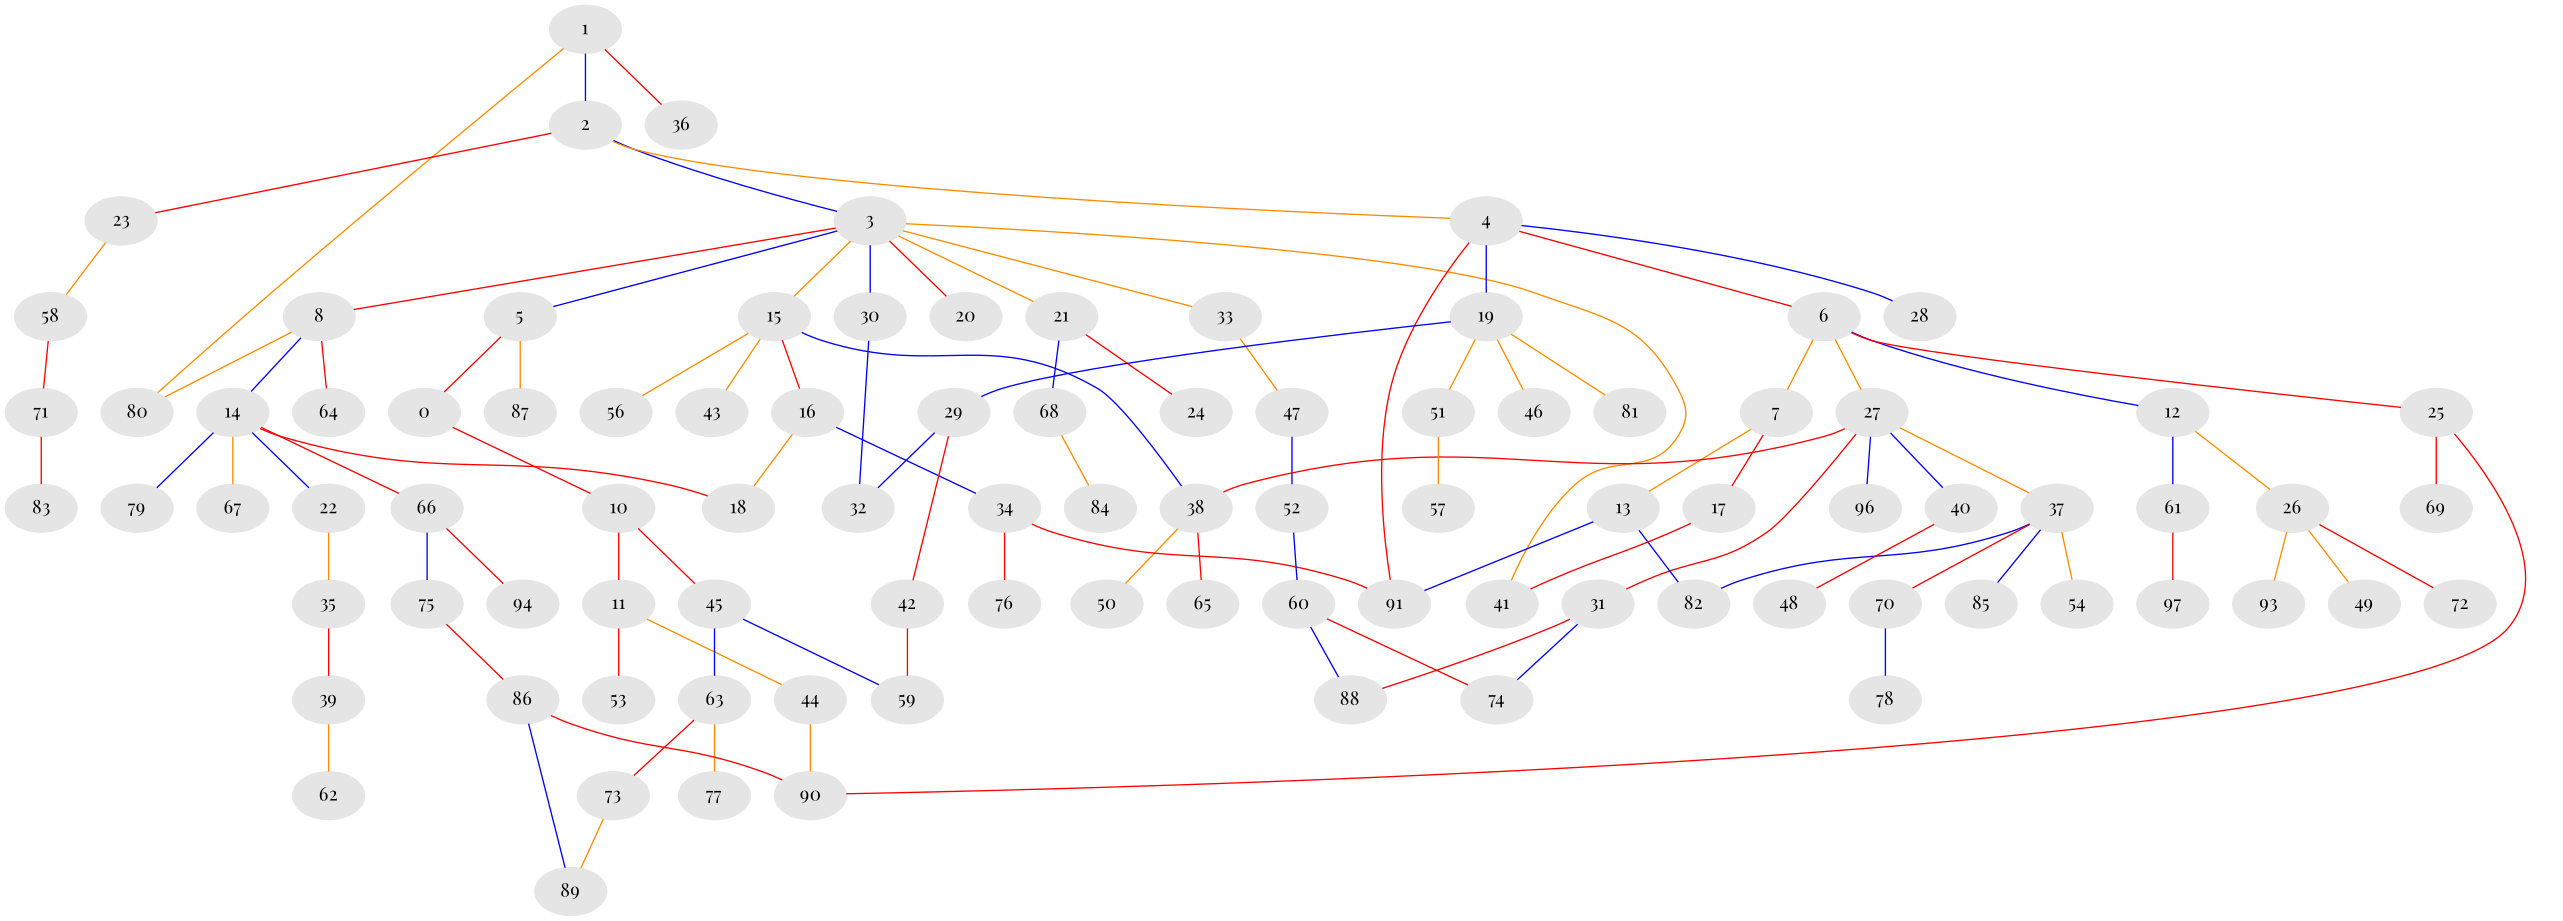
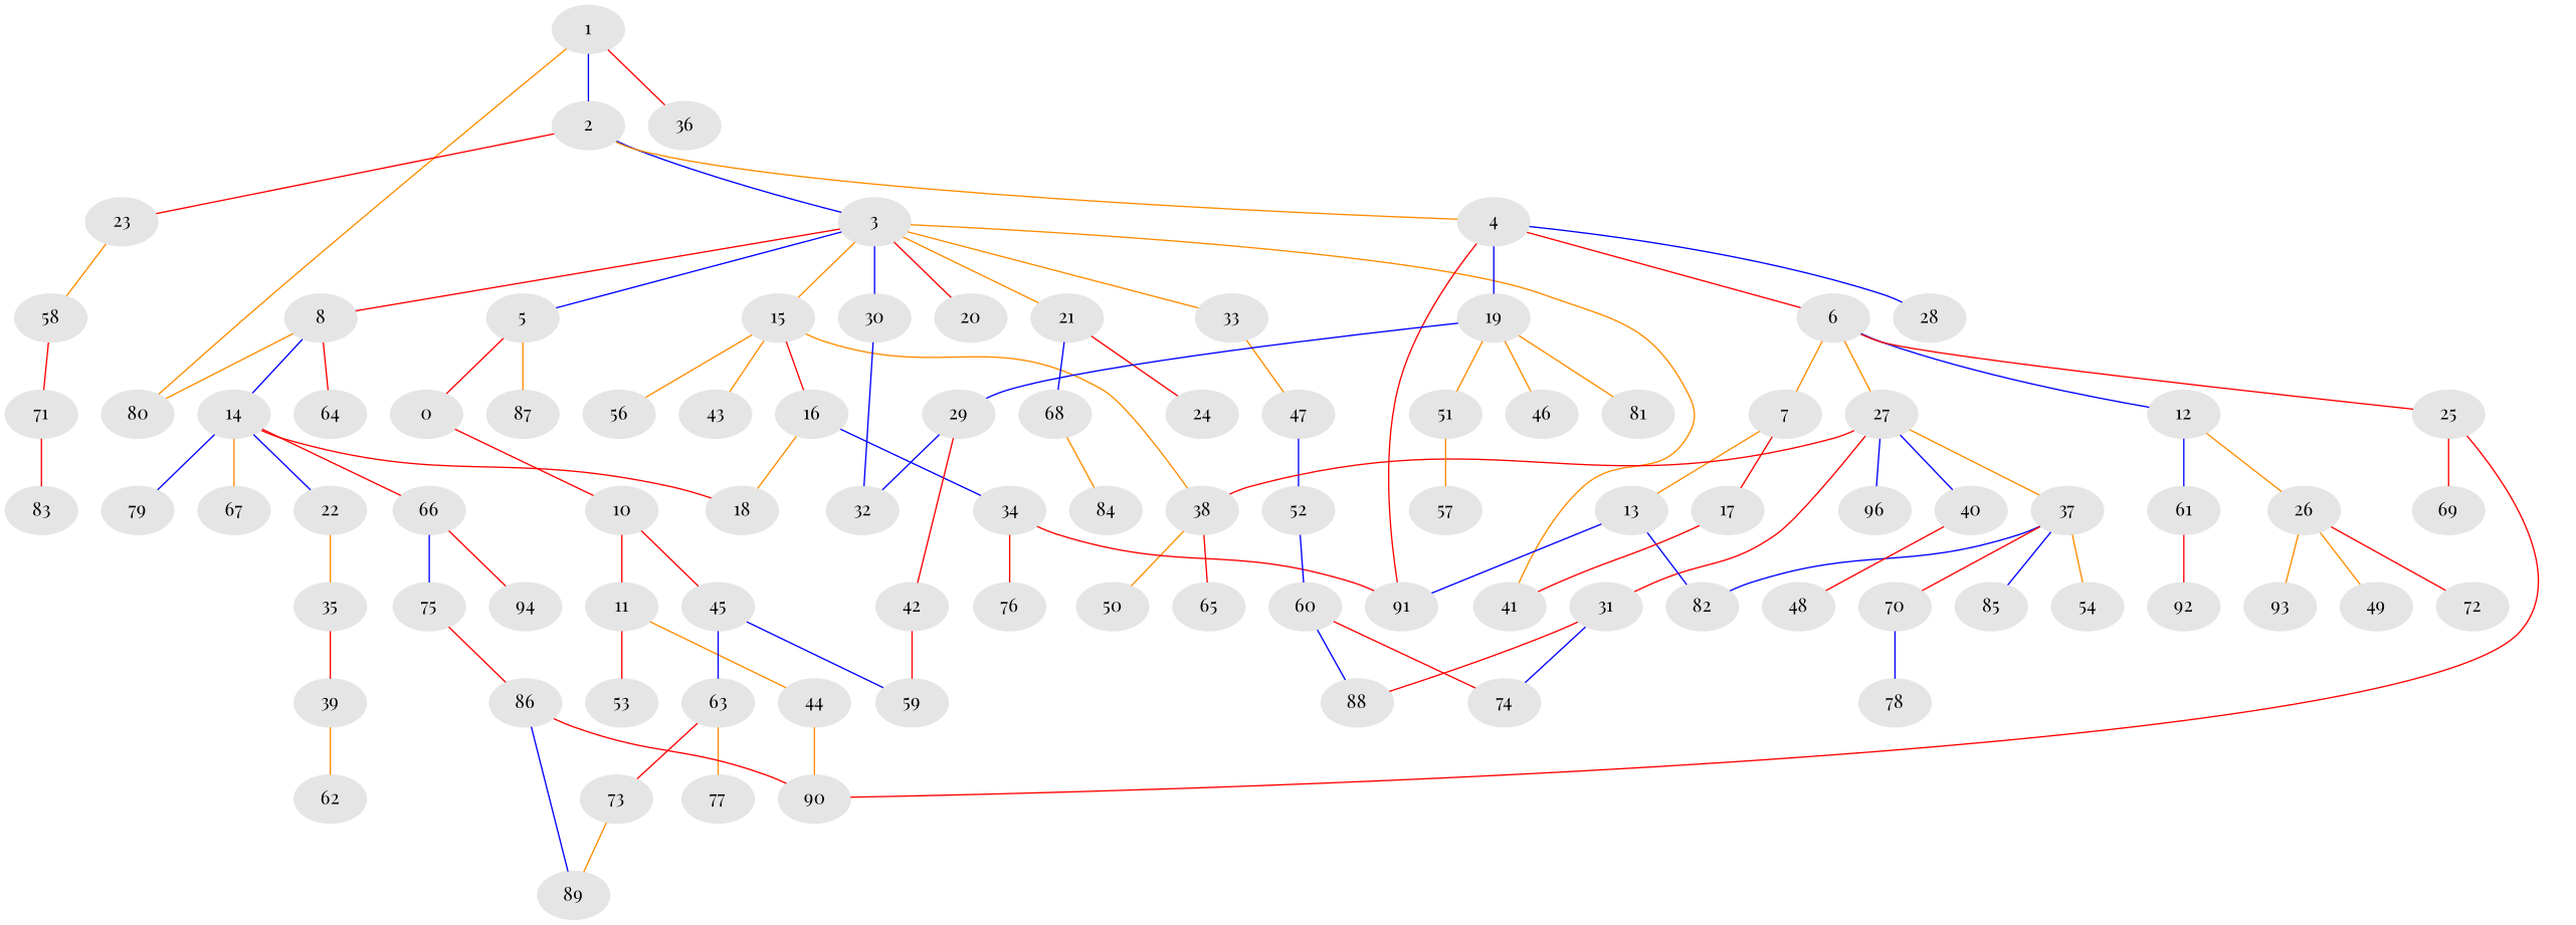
  graph {
    fontname="Playfair Display"
    node [color=gray90 fontname="Playfair Display" style=filled]
    edge [color=red fontname="Playfair Display"]
    1
    2
    36
    80
    3
    4
    23
    5
    8
    15
    20
    21
    30
    33
    41
    6
    19
    28
    91
    58
    n21 [label=0]
    87
    14
    64
    16
    38
    43
    56
    24
    68
    32
    47
    7
    12
    25
    27
    29
    46
    51
    81
    10
    13
    17
    26
    61
    69
    90
    31
    37
    40
    96
    82
    18
    22
    66
    67
    79
    11
    45
    44
    53
    59
    63
    49
    72
    93
-   92 [label=97]
+   92
    35
    75
    94
    34
    50
    65
    76
    42
    57
    84
    39
    71
    74
    88
    54
    70
    85
    48
    52
    62
    78
    73
    77
    60
    83
    89
    86
    1 -- 2 [color=blue]
    1 -- 36
    1 -- 80 [color=darkorange]
    2 -- 3 [color=blue]
    2 -- 4 [color=darkorange]
    2 -- 23
    3 -- 5 [color=blue]
    3 -- 8
    3 -- 15 [color=darkorange]
    3 -- 20
    3 -- 21 [color=darkorange]
    3 -- 30 [color=blue]
    3 -- 33 [color=darkorange]
    3 -- 41 [color=darkorange]
    4 -- 6
    4 -- 19 [color=blue]
    4 -- 28 [color=blue]
    4 -- 91
    23 -- 58 [color=darkorange]
    5 -- n21
    5 -- 87 [color=darkorange]
    8 -- 80 [color=darkorange]
    8 -- 14 [color=blue]
    8 -- 64
    15 -- 16
-   15 -- 38 [color=blue]
+   15 -- 38 [color=darkorange]
    15 -- 43 [color=darkorange]
    15 -- 56 [color=darkorange]
    21 -- 24
    21 -- 68 [color=blue]
    30 -- 32 [color=blue]
    33 -- 47 [color=darkorange]
    6 -- 7 [color=darkorange]
    6 -- 12 [color=blue]
    6 -- 25
    6 -- 27 [color=darkorange]
    19 -- 29 [color=blue]
    19 -- 46 [color=darkorange]
    19 -- 51 [color=darkorange]
    19 -- 81 [color=darkorange]
    58 -- 71
    n21 -- 10
    14 -- 18
    14 -- 22 [color=blue]
    14 -- 66
    14 -- 67 [color=darkorange]
    14 -- 79 [color=blue]
    16 -- 18 [color=darkorange]
    16 -- 34 [color=blue]
    38 -- 50 [color=darkorange]
    38 -- 65
    68 -- 84 [color=darkorange]
    47 -- 52 [color=blue]
    7 -- 13 [color=darkorange]
    7 -- 17
    12 -- 26 [color=darkorange]
    12 -- 61 [color=blue]
    25 -- 69
    25 -- 90
    27 -- 38
    27 -- 31
    27 -- 37 [color=darkorange]
    27 -- 40 [color=blue]
    27 -- 96 [color=blue]
    29 -- 32 [color=blue]
    29 -- 42
    51 -- 57 [color=darkorange]
    10 -- 11
    10 -- 45
    13 -- 91 [color=blue]
    13 -- 82 [color=blue]
    17 -- 41
    26 -- 49 [color=darkorange]
    26 -- 72
    26 -- 93 [color=darkorange]
    61 -- 92
    31 -- 74 [color=blue]
    31 -- 88
    37 -- 82 [color=blue]
    37 -- 54 [color=darkorange]
    37 -- 70
    37 -- 85 [color=blue]
    40 -- 48
    22 -- 35 [color=darkorange]
    66 -- 75 [color=blue]
    66 -- 94
    11 -- 44 [color=darkorange]
    11 -- 53
    45 -- 59 [color=blue]
    45 -- 63 [color=blue]
    44 -- 90 [color=darkorange]
    63 -- 73
    63 -- 77 [color=darkorange]
    35 -- 39
    75 -- 86
    34 -- 91
    34 -- 76
    42 -- 59
    39 -- 62 [color=darkorange]
    71 -- 83
    70 -- 78 [color=blue]
    52 -- 60 [color=blue]
    73 -- 89 [color=darkorange]
    60 -- 74
    60 -- 88 [color=blue]
    86 -- 90
    86 -- 89 [color=blue]
  }
